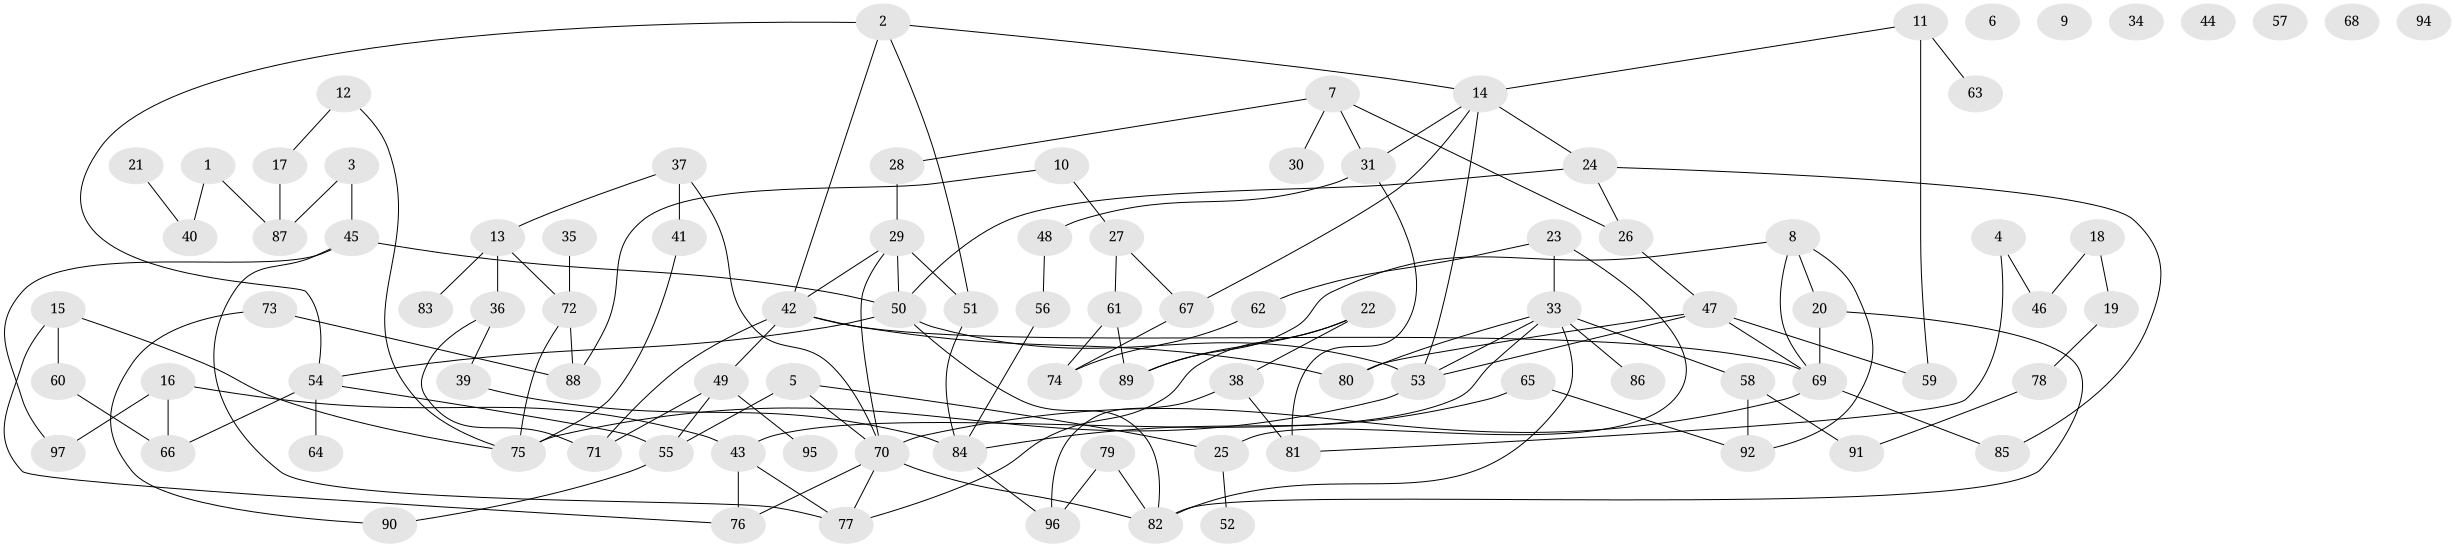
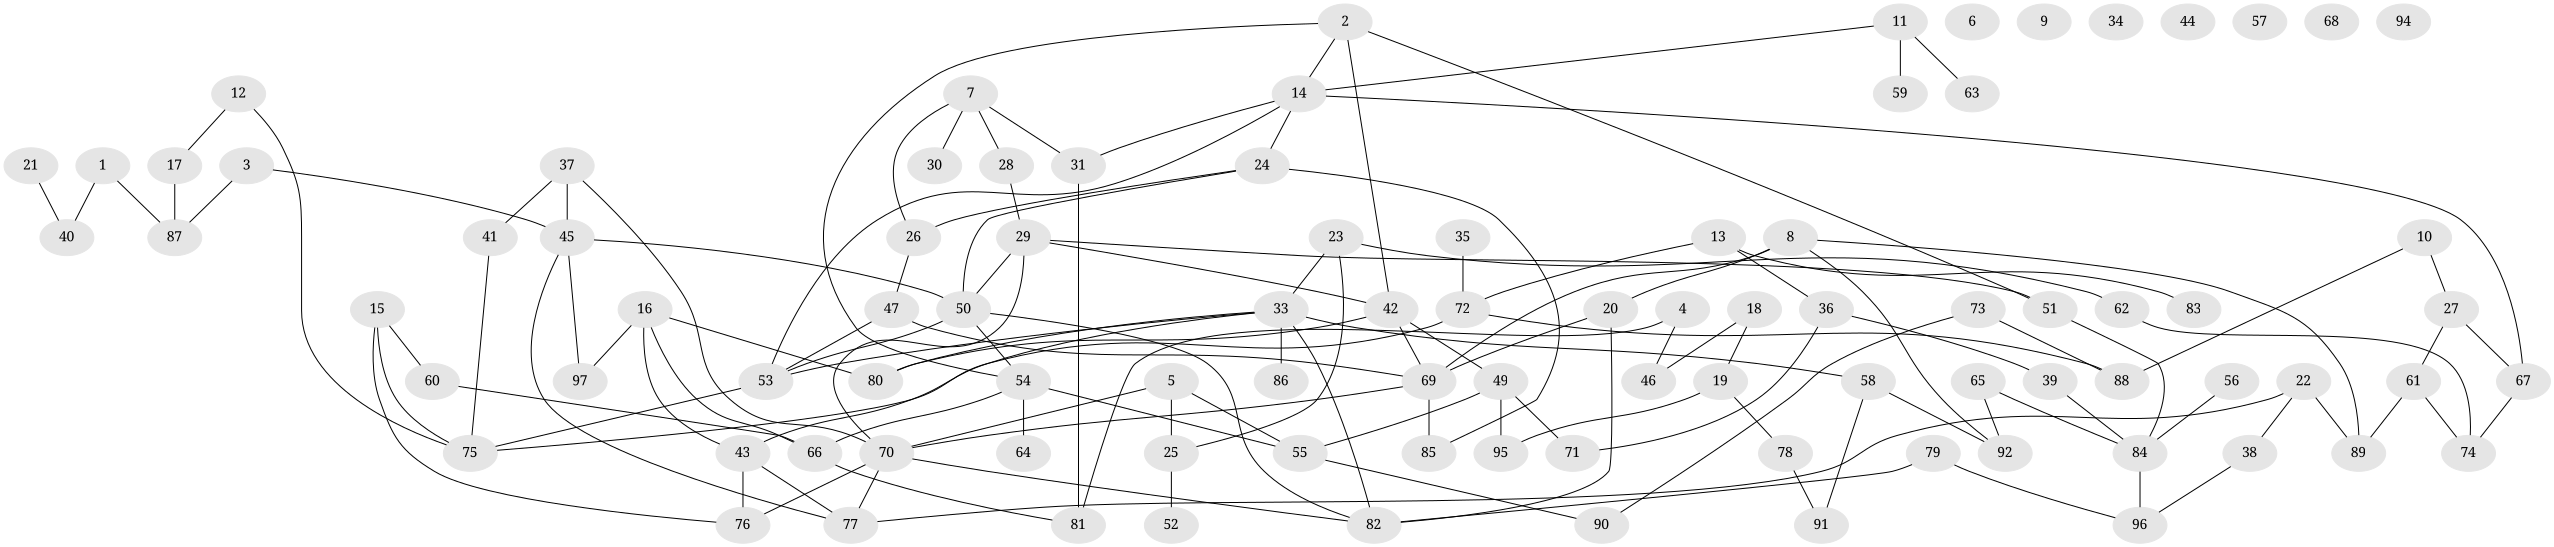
  graph {
    fontname="Noto Serif"
    node [color=gray90 fontname="Noto Serif" style=filled]
    edge [fontname="Noto Serif"]
    1
    40
    87
    2
    14
    42
    51
    54
    31
    24
    53
    67
    69
    80
    71
    49
    84
    55
    66
    64
    3
    45
    n23 [label=97]
    77
    50
    4
    46
    81
    5
    25
    70
    52
    90
    76
    82
    6
    7
    26
    28
    30
    47
    29
-   48
    8
    20
    89
    92
    85
    9
    10
    27
    88
    61
    11
    59
    63
    12
    17
    75
    13
    36
    72
    83
    39
    74
    15
    60
    16
    43
    18
    19
    78
    95
    91
    21
    22
    38
    96
    23
    33
    62
    58
    86
    56
    34
    35
    37
    41
    44
    57
    65
    68
    73
    79
    94
    1 -- 40
    1 -- 87
    2 -- 14
    2 -- 42
    2 -- 51
    2 -- 54
    14 -- 31
    14 -- 24
    14 -- 53
    14 -- 67
    42 -- 69
    42 -- 80
-   42 -- 71
    42 -- 49
    51 -- 84
    54 -- 55
    54 -- 66
    54 -- 64
    31 -- 81
-   31 -- 48
    24 -- 50
    24 -- 26
    24 -- 85
    53 -- 75
    67 -- 74
    69 -- 70
    69 -- 85
    49 -- 71
    49 -- 55
    49 -- 95
    84 -- 96
    55 -- 90
-   38 -- 81
+   66 -- 81
    3 -- 87
    3 -- 45
    45 -- n23
    45 -- 77
    45 -- 50
    50 -- 54
    50 -- 53
    50 -- 82
    4 -- 46
    4 -- 81
    5 -- 55
    5 -- 25
    5 -- 70
    25 -- 52
    70 -- 77
    70 -- 76
    70 -- 82
    7 -- 31
    7 -- 26
    7 -- 28
    7 -- 30
    26 -- 47
    28 -- 29
    47 -- 53
    47 -- 69
-   47 -- 80
-   47 -- 59
+   16 -- 80
    29 -- 42
    29 -- 51
    29 -- 50
    29 -- 70
-   48 -- 56
    8 -- 69
    8 -- 20
    8 -- 89
    8 -- 92
    20 -- 69
    20 -- 82
    10 -- 27
    10 -- 88
    27 -- 67
    27 -- 61
    61 -- 89
    61 -- 74
    11 -- 14
    11 -- 59
    11 -- 63
    12 -- 17
    12 -- 75
    17 -- 87
    13 -- 36
    13 -- 72
    13 -- 83
    36 -- 71
    36 -- 39
    72 -- 88
    72 -- 75
    39 -- 84
    15 -- 76
    15 -- 75
    15 -- 60
    60 -- 66
    16 -- 66
    16 -- n23
    16 -- 43
    43 -- 77
    43 -- 76
    18 -- 46
    18 -- 19
    19 -- 78
+   19 -- 95
    78 -- 91
    21 -- 40
    22 -- 77
    22 -- 89
    22 -- 38
    38 -- 96
    23 -- 25
    23 -- 33
    23 -- 62
    33 -- 53
    33 -- 80
    33 -- 82
    33 -- 43
    33 -- 58
    33 -- 86
    62 -- 74
    58 -- 92
    58 -- 91
    56 -- 84
    35 -- 72
-   37 -- 13
+   37 -- 45
    37 -- 70
    37 -- 41
    41 -- 75
    65 -- 84
    65 -- 92
    73 -- 90
    73 -- 88
    79 -- 82
    79 -- 96
  }
